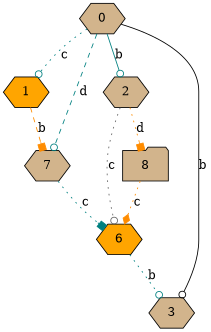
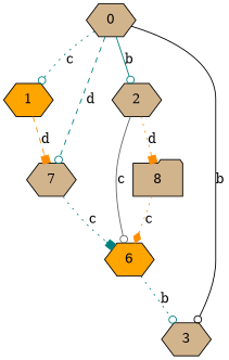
  strict digraph {
    node [fillcolor=tan shape=hexagon style=filled]
    edge [arrowhead=odot color=teal style=dotted]
    1 [fillcolor=orange]
    0
    2
    3
    7
    n6 [fillcolor=orange label=6]
    8 [shape=folder]
-   1 -> 7 [arrowhead=box color=darkorange label=b style=dashed]
+   1 -> 7 [arrowhead=box color=darkorange label=d style=dashed]
    0 -> 1 [label=c]
    0 -> 2 [label=b style=solid]
    0 -> 3 [color=black label=b style=solid]
    0 -> 7 [label=d style=dashed]
-   2 -> n6 [color=gray40 label=c]
+   2 -> n6 [color=gray40 label=c style=solid]
    2 -> 8 [arrowhead=box color=darkorange label=d]
    7 -> n6 [arrowhead=box label=c]
    n6 -> 3 [label=b]
    8 -> n6 [arrowhead=diamond color=darkorange label=c]
  }
